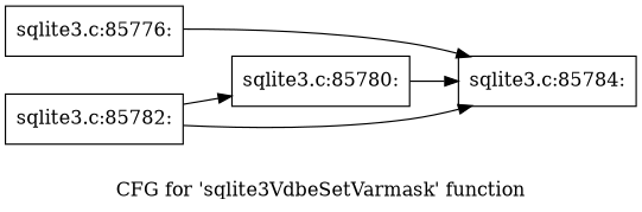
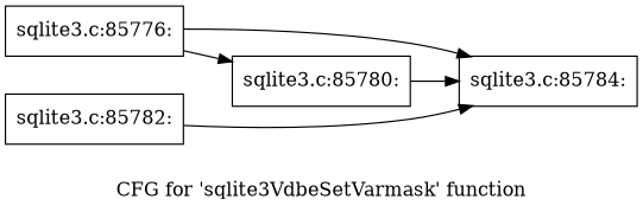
  digraph {
    label="CFG for 'sqlite3VdbeSetVarmask' function"
    rankdir=LR
    node [shape=record]
    n1 [label="{sqlite3.c:85776:}"]
    n2 [label="{sqlite3.c:85780:}"]
    n3 [label="{sqlite3.c:85784:}"]
    n4 [label="{sqlite3.c:85782:}"]
-   n4 -> n2
+   n1 -> n2
    n1 -> n3
    n2 -> n3
    n4 -> n3
  }
